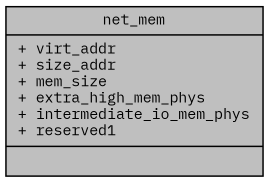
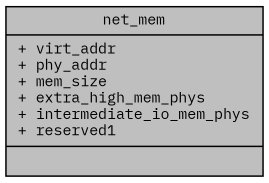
  digraph {
    fontname="IBM Plex Mono"
-   n1 [color=black fillcolor=grey75 fontcolor=black fontname="IBM Plex Mono" fontsize=10 height=0.2 label="{net_mem\n|+ virt_addr\l+ size_addr\l+ mem_size\l+ extra_high_mem_phys\l+ intermediate_io_mem_phys\l+ reserved1\l|}" shape=record style=filled width=0.4]
+   n1 [color=black fillcolor=grey75 fontcolor=black fontname="IBM Plex Mono" fontsize=10 height=0.2 label="{net_mem\n|+ virt_addr\l+ phy_addr\l+ mem_size\l+ extra_high_mem_phys\l+ intermediate_io_mem_phys\l+ reserved1\l|}" shape=record style=filled width=0.4]
  }
